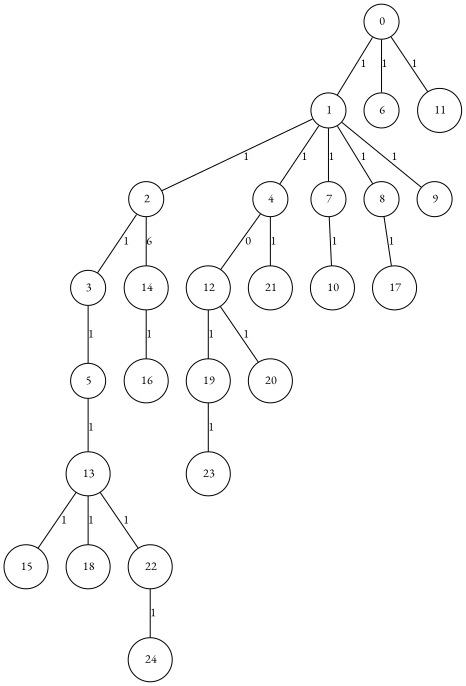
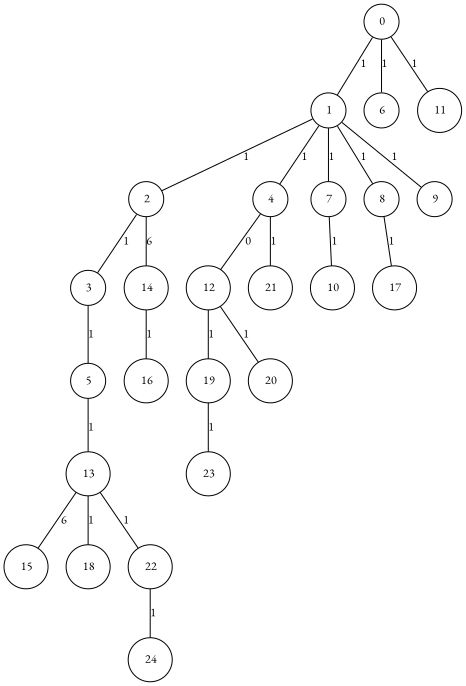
  graph {
    fixedsize="true;"
    fontname="EB Garamond"
    node [color=black fontname="EB Garamond" fontsize=12 hight=.12 shape=circle]
    edge [fontname="EB Garamond" fontsize=12]
    n1 [label=" 0" width=.12]
    n2 [label=" 1" width=.12]
    n3 [label=" 6" width=.12]
    n4 [label=" 11" width=.12]
    n5 [label=" 2" width=.12]
    n6 [label=" 4" width=.12]
    n7 [label=" 7" width=.12]
    n8 [label=" 8" width=.12]
    n9 [label=" 9" width=.12]
    n10 [label=" 3" width=.12]
    n11 [label=" 14" width=.12]
    n12 [label=" 12" width=.12]
    n13 [label=" 21" width=.12]
    n14 [label=" 10" width=.12]
    n15 [label=" 17" width=.12]
    n16 [label=" 5" width=.12]
    n17 [label=" 16" width=.12]
    n18 [label=" 13" width=.12]
    n19 [label=" 19" width=.12]
    n20 [label=" 20" width=.12]
    n21 [label=" 15" width=.12]
    n22 [label=" 18" width=.12]
    n23 [label=" 22" width=.12]
    n24 [label=" 23" width=.12]
    n25 [label=" 24" width=.12]
    n1 -- n2 [label=1]
    n1 -- n3 [label=1]
    n1 -- n4 [label=1]
    n2 -- n5 [label=1]
    n2 -- n6 [label=1]
    n2 -- n7 [label=1]
    n2 -- n8 [label=1]
    n2 -- n9 [label=1]
    n5 -- n10 [label=1]
    n5 -- n11 [label=6]
    n6 -- n12 [label=0]
    n6 -- n13 [label=1]
    n7 -- n14 [label=1]
    n8 -- n15 [label=1]
    n10 -- n16 [label=1]
    n11 -- n17 [label=1]
    n12 -- n19 [label=1]
    n12 -- n20 [label=1]
    n16 -- n18 [label=1]
-   n18 -- n21 [label=1]
+   n18 -- n21 [label=6]
    n18 -- n22 [label=1]
    n18 -- n23 [label=1]
    n19 -- n24 [label=1]
    n23 -- n25 [label=1]
  }
